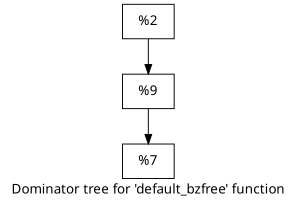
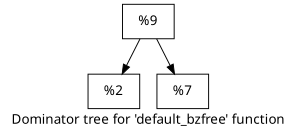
  digraph {
    fontname="Noto Sans"
    label="Dominator tree for 'default_bzfree' function"
    node [fontname="Noto Sans" shape=record]
    edge [fontname="Noto Sans"]
    n1 [label="{%2}"]
    n2 [label="{%9}"]
    n3 [label="{%7}"]
-   n1 -> n2
+   n2 -> n1
    n2 -> n3
  }
